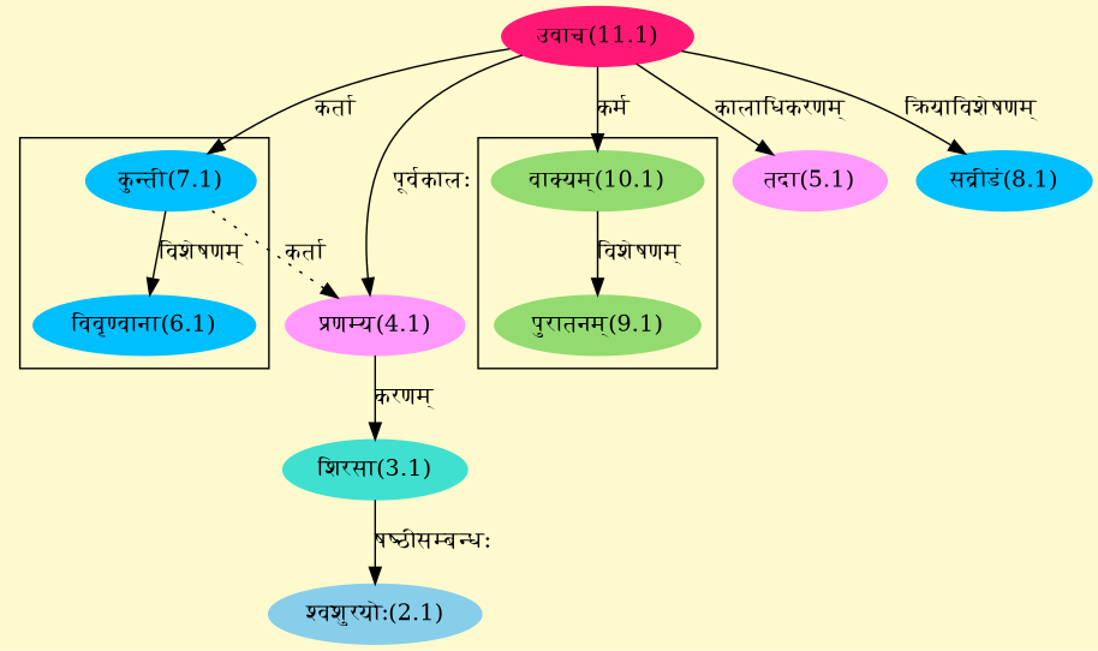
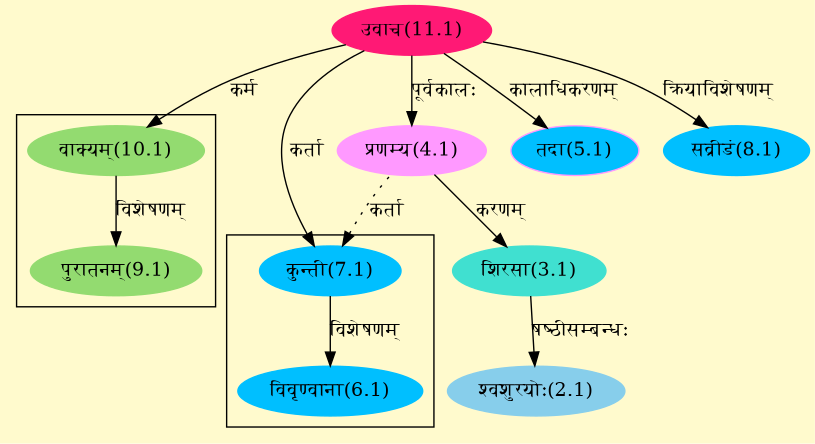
  digraph {
    bgcolor=lemonchiffon1
    compound=true
    rankdir=BT
    node [color="#00BFFF" style=filled]
    edge [dir=back]
    n1 [label="विवृण्वाना(6.1)"]
    n2 [label="कुन्ती(7.1)"]
    n3 [color="#93DB70" label="पुरातनम्(9.1)"]
    n4 [color="#93DB70" label="वाक्यम्(10.1)"]
    n5 [color="#FF1975" label="उवाच(11.1)"]
    n6 [color="#FF99FF" label="प्रणम्य(4.1)"]
    n7 [color="#87CEEB" label="श्वशुरयोः(2.1)"]
    n8 [color="#40E0D0" label="शिरसा(3.1)"]
-   n9 [color="#FF99FF" label="तदा(5.1)"]
+   n9 [color="#FF99FF" label="तदा(5.1)" fillcolor="#00BFFF"]
    n10 [label="सव्रीडं(8.1)"]
    subgraph cluster_1 {
      n1
      n2
    }
    subgraph cluster_2 {
      n3
      n4
    }
    n1 -> n2 [label="विशेषणम्"]
    n2 -> n5 [label="कर्ता"]
-   n6 -> n2 [label="कर्ता" style=dotted]
+   n2 -> n6 [label="कर्ता" style=dotted]
    n3 -> n4 [label="विशेषणम्"]
    n4 -> n5 [label="कर्म"]
    n6 -> n5 [label="पूर्वकालः"]
    n7 -> n8 [label="षष्ठीसम्बन्धः"]
    n8 -> n6 [label="करणम्"]
    n9 -> n5 [label="कालाधिकरणम्"]
    n10 -> n5 [label="क्रियाविशेषणम्"]
  }
